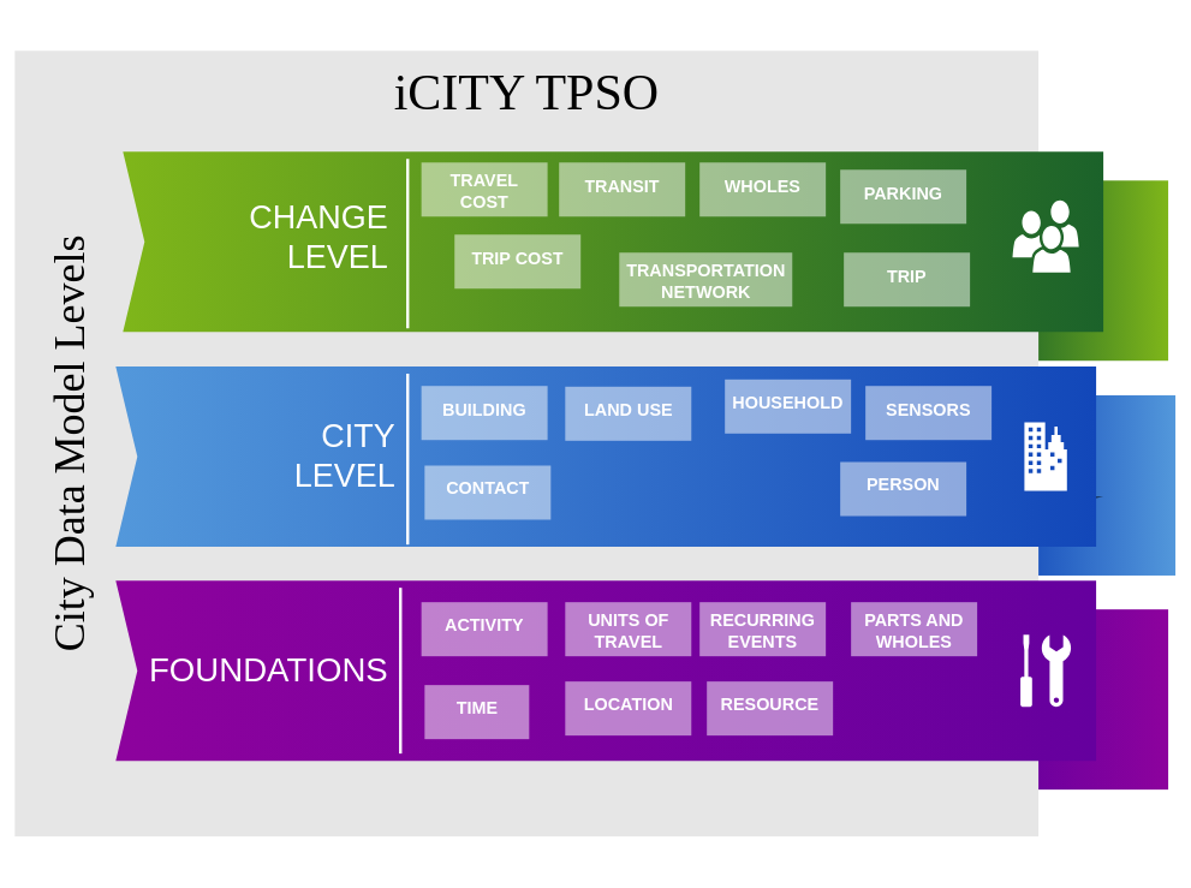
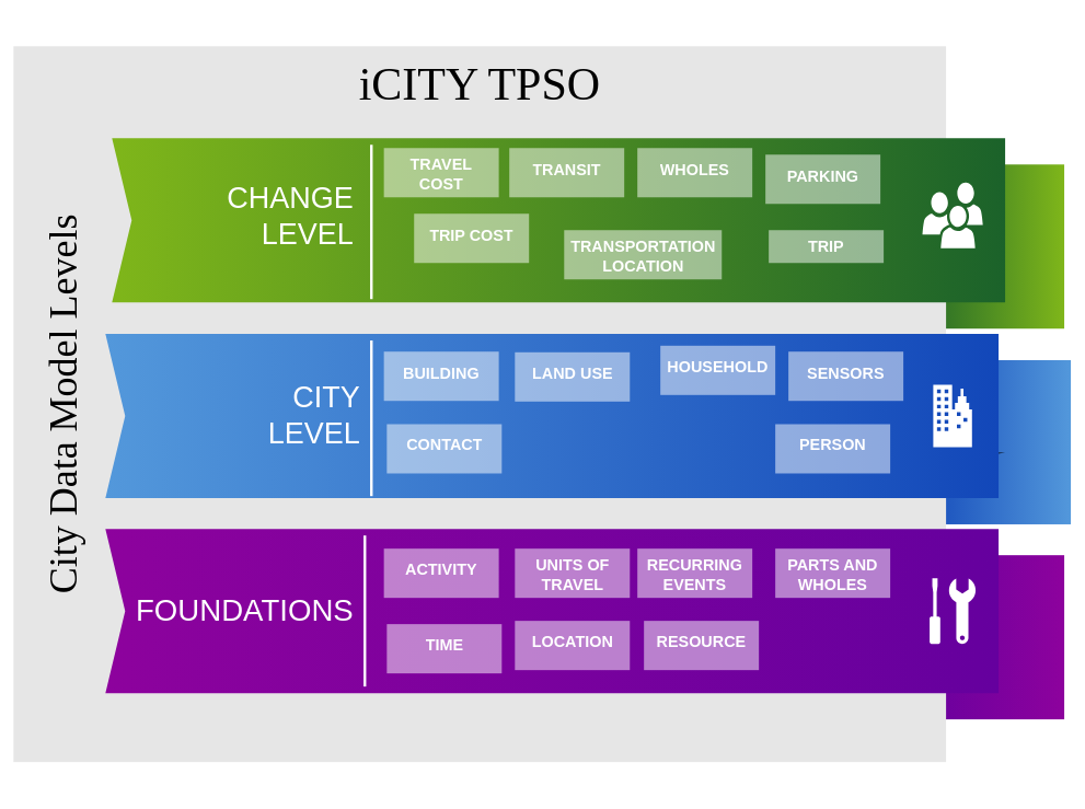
  <mxCell id="0" style=";html=1;" />
  <mxCell id="1" style=";html=1;" parent="0" />
  <mxCell id="2" value="" style="whiteSpace=wrap;html=1;rounded=0;shadow=0;dashed=0;strokeWidth=1;fontFamily=Tahoma;fontSize=10;fontColor=#FFFFFF;strokeColor=none;fillColor=#7FB61A;gradientColor=#1B622A;gradientDirection=west;" parent="1" vertex="1"><mxGeometry x="1380" y="250" width="240" height="250" as="geometry" /></mxCell>
  <mxCell id="3" value="" style="verticalLabelPosition=bottom;verticalAlign=top;html=1;strokeWidth=1;shape=mxgraph.basic.orthogonal_triangle;rounded=0;shadow=0;dashed=0;fontFamily=Tahoma;fontSize=10;fontColor=#FFFFFF;flipV=1;fillColor=#000000;strokeColor=none;opacity=50;" parent="1" vertex="1"><mxGeometry x="1380" y="390" width="140" height="40" as="geometry" /></mxCell>
  <mxCell id="4" value="" style="whiteSpace=wrap;html=1;rounded=0;shadow=0;dashed=0;strokeWidth=1;fontFamily=Tahoma;fontSize=10;fontColor=#FFFFFF;strokeColor=none;fillColor=#5398DB;gradientColor=#1247B9;gradientDirection=west;" parent="1" vertex="1"><mxGeometry x="1390" y="548" width="240" height="250" as="geometry" /></mxCell>
  <mxCell id="5" value="" style="verticalLabelPosition=bottom;verticalAlign=top;html=1;strokeWidth=1;shape=mxgraph.basic.orthogonal_triangle;rounded=0;shadow=0;dashed=0;fontFamily=Tahoma;fontSize=10;fontColor=#FFFFFF;flipV=1;fillColor=#000000;strokeColor=none;opacity=50;" parent="1" vertex="1"><mxGeometry x="1390" y="688" width="140" height="40" as="geometry" /></mxCell>
  <mxCell id="6" value="" style="whiteSpace=wrap;html=1;rounded=0;shadow=0;dashed=0;strokeWidth=1;fontFamily=Tahoma;fontSize=10;fontColor=#FFFFFF;strokeColor=none;fillColor=#8D029D;gradientColor=#65009E;gradientDirection=west;" parent="1" vertex="1"><mxGeometry x="1380" y="845" width="240" height="250" as="geometry" /></mxCell>
  <mxCell id="7" value="" style="verticalLabelPosition=bottom;verticalAlign=top;html=1;strokeWidth=1;shape=mxgraph.basic.orthogonal_triangle;rounded=0;shadow=0;dashed=0;fontFamily=Tahoma;fontSize=10;fontColor=#FFFFFF;flipV=1;fillColor=#000000;strokeColor=none;opacity=50;" parent="1" vertex="1"><mxGeometry x="1380" y="985" width="140" height="40" as="geometry" /></mxCell>
  <mxCell id="8" value="iCITY TPSO" style="whiteSpace=wrap;html=1;rounded=0;shadow=0;dashed=0;strokeWidth=1;fillColor=#E6E6E6;fontFamily=Verdana;fontSize=70;strokeColor=none;verticalAlign=top;spacingTop=10;fontStyle=0" parent="1" vertex="1"><mxGeometry x="20" y="70" width="1420" height="1090" as="geometry" /></mxCell>
  <mxCell id="9" value="" style="html=1;shadow=0;dashed=0;align=center;verticalAlign=middle;shape=mxgraph.arrows2.arrow;dy=0;dx=0;notch=30;rounded=0;strokeColor=none;strokeWidth=1;fillColor=#7FB61A;fontFamily=Tahoma;fontSize=10;fontColor=#FFFFFF;gradientColor=#1B622A;gradientDirection=east;" parent="1" vertex="1"><mxGeometry x="170" y="210" width="1360" height="250" as="geometry" /></mxCell>
  <mxCell id="10" value="" style="html=1;shadow=0;dashed=0;align=center;verticalAlign=middle;shape=mxgraph.arrows2.arrow;dy=0;dx=0;notch=30;rounded=0;strokeColor=none;strokeWidth=1;fillColor=#5398DB;fontFamily=Tahoma;fontSize=10;fontColor=#FFFFFF;gradientColor=#1247B9;gradientDirection=east;" parent="1" vertex="1"><mxGeometry x="160" y="508" width="1360" height="250" as="geometry" /></mxCell>
  <mxCell id="11" value="" style="html=1;shadow=0;dashed=0;align=center;verticalAlign=middle;shape=mxgraph.arrows2.arrow;dy=0;dx=0;notch=30;rounded=0;strokeColor=none;strokeWidth=1;fillColor=#8D029D;fontFamily=Tahoma;fontSize=10;fontColor=#FFFFFF;gradientColor=#65009E;gradientDirection=east;" parent="1" vertex="1"><mxGeometry x="160" y="805" width="1360" height="250" as="geometry" /></mxCell>
  <mxCell id="12" value="City Data Model Levels" style="text;html=1;strokeColor=none;fillColor=none;align=center;verticalAlign=middle;whiteSpace=wrap;rounded=0;shadow=0;dashed=0;fontFamily=Verdana;fontSize=60;horizontal=0;" parent="1" vertex="1"><mxGeometry x="30" y="20" width="130" height="1190" as="geometry" /></mxCell>
  <mxCell id="13" value="&lt;span style=&quot;font-size: 45px;&quot;&gt;CHANGE LEVEL&lt;/span&gt;" style="text;html=1;strokeColor=none;fillColor=none;align=right;verticalAlign=middle;whiteSpace=wrap;rounded=0;shadow=0;dashed=0;fontFamily=Helvetica;fontSize=45;fontColor=#FFFFFF;" parent="1" vertex="1"><mxGeometry x="340" y="210" width="200" height="235" as="geometry" /></mxCell>
  <mxCell id="14" value="CITY LEVEL" style="text;html=1;strokeColor=none;fillColor=none;align=right;verticalAlign=middle;whiteSpace=wrap;rounded=0;shadow=0;dashed=0;fontFamily=Helvetica;fontSize=45;fontColor=#FFFFFF;" parent="1" vertex="1"><mxGeometry x="350" y="508" width="200" height="247" as="geometry" /></mxCell>
  <mxCell id="15" value="FOUNDATIONS" style="text;html=1;strokeColor=none;fillColor=none;align=right;verticalAlign=middle;whiteSpace=wrap;rounded=0;shadow=0;dashed=0;fontFamily=Helvetica;fontSize=46;fontColor=#FFFFFF;" parent="1" vertex="1"><mxGeometry x="340" y="805" width="200" height="250" as="geometry" /></mxCell>
  <mxCell id="16" value="" style="line;strokeWidth=4;direction=south;html=1;rounded=0;shadow=0;dashed=0;fillColor=none;gradientColor=#AD0002;fontFamily=Helvetica;fontSize=150;fontColor=#FFFFFF;align=right;strokeColor=#FFFFFF;" parent="1" vertex="1"><mxGeometry x="560" y="220" width="10" height="235" as="geometry" /></mxCell>
  <mxCell id="17" value="" style="line;strokeWidth=4;direction=south;html=1;rounded=0;shadow=0;dashed=0;fillColor=none;gradientColor=#AD0002;fontFamily=Helvetica;fontSize=150;fontColor=#FFFFFF;align=right;strokeColor=#FFFFFF;" parent="1" vertex="1"><mxGeometry x="560" y="518" width="10" height="237" as="geometry" /></mxCell>
  <mxCell id="18" value="" style="line;strokeWidth=4;direction=south;html=1;rounded=0;shadow=0;dashed=0;fillColor=none;gradientColor=#AD0002;fontFamily=Helvetica;fontSize=150;fontColor=#FFFFFF;align=right;strokeColor=#FFFFFF;" parent="1" vertex="1"><mxGeometry x="550" y="815" width="10" height="230" as="geometry" /></mxCell>
- <mxCell id="19" value="&lt;h1&gt;TIME&lt;/h1&gt;" style="text;html=1;strokeColor=none;fillColor=#ffffff;spacing=5;spacingTop=-10;whiteSpace=wrap;overflow=hidden;rounded=0;shadow=0;dashed=0;fontFamily=Helvetica;fontSize=12;fontColor=#FFFFFF;align=center;opacity=50;verticalAlign=middle;" parent="1" vertex="1"><mxGeometry x="588.5" y="950" width="145" height="75" as="geometry" /></mxCell>
+ <mxCell id="19" value="&lt;h1&gt;TIME&lt;/h1&gt;" style="text;html=1;strokeColor=none;fillColor=#ffffff;spacing=5;spacingTop=-10;whiteSpace=wrap;overflow=hidden;rounded=0;shadow=0;dashed=0;fontFamily=Helvetica;fontSize=12;fontColor=#FFFFFF;align=center;opacity=50;verticalAlign=middle;" parent="1" vertex="1"><mxGeometry x="588.5" y="950" width="175" height="75" as="geometry" /></mxCell>
  <mxCell id="20" value="" style="shadow=0;dashed=0;html=1;strokeColor=none;fillColor=#FFFFFF;labelPosition=center;verticalLabelPosition=bottom;verticalAlign=top;shape=mxgraph.office.users.users;rounded=0;fontFamily=Helvetica;fontSize=12;fontColor=#FFFFFF;align=left;" parent="1" vertex="1"><mxGeometry x="1404" y="277.5" width="92" height="100" as="geometry" /></mxCell>
  <mxCell id="21" value="" style="shadow=0;dashed=0;html=1;strokeColor=none;fillColor=#FFFFFF;labelPosition=center;verticalLabelPosition=bottom;verticalAlign=top;shape=mxgraph.office.concepts.on_premises;rounded=0;fontFamily=Helvetica;fontSize=12;fontColor=#FFFFFF;align=left;" parent="1" vertex="1"><mxGeometry x="1420.5" y="585.5" width="59" height="95" as="geometry" /></mxCell>
  <mxCell id="22" value="" style="shadow=0;dashed=0;html=1;strokeColor=none;fillColor=#FFFFFF;labelPosition=center;verticalLabelPosition=bottom;verticalAlign=top;shape=mxgraph.office.concepts.maintenance;rounded=0;fontFamily=Helvetica;fontSize=12;fontColor=#FFFFFF;align=left;" parent="1" vertex="1"><mxGeometry x="1415" y="880" width="70" height="100" as="geometry" /></mxCell>
  <mxCell id="23" value="&lt;h1&gt;ACTIVITY&lt;/h1&gt;" style="text;html=1;strokeColor=none;fillColor=#ffffff;spacing=5;spacingTop=-10;whiteSpace=wrap;overflow=hidden;rounded=0;shadow=0;dashed=0;fontFamily=Helvetica;fontSize=12;fontColor=#FFFFFF;align=center;opacity=50;verticalAlign=middle;" parent="1" vertex="1"><mxGeometry x="584" y="835" width="175" height="75" as="geometry" /></mxCell>
  <mxCell id="24" value="&lt;h1&gt;LOCATION&lt;/h1&gt;" style="text;html=1;strokeColor=none;fillColor=#ffffff;spacing=5;spacingTop=-10;whiteSpace=wrap;overflow=hidden;rounded=0;shadow=0;dashed=0;fontFamily=Helvetica;fontSize=12;fontColor=#FFFFFF;align=center;opacity=50;verticalAlign=middle;" parent="1" vertex="1"><mxGeometry x="783.5" y="945" width="175" height="75" as="geometry" /></mxCell>
  <mxCell id="25" value="&lt;h1&gt;UNITS OF TRAVEL&lt;/h1&gt;" style="text;html=1;strokeColor=none;fillColor=#ffffff;spacing=5;spacingTop=-10;whiteSpace=wrap;overflow=hidden;rounded=0;shadow=0;dashed=0;fontFamily=Helvetica;fontSize=12;fontColor=#FFFFFF;align=center;opacity=50;verticalAlign=middle;" parent="1" vertex="1"><mxGeometry x="783.5" y="835" width="175" height="75" as="geometry" /></mxCell>
  <mxCell id="26" value="&lt;h1&gt;RESOURCE&lt;/h1&gt;" style="text;html=1;strokeColor=none;fillColor=#ffffff;spacing=5;spacingTop=-10;whiteSpace=wrap;overflow=hidden;rounded=0;shadow=0;dashed=0;fontFamily=Helvetica;fontSize=12;fontColor=#FFFFFF;align=center;opacity=50;verticalAlign=middle;" parent="1" vertex="1"><mxGeometry x="980" y="945" width="175" height="75" as="geometry" /></mxCell>
  <mxCell id="27" value="&lt;h1&gt;RECURRING EVENTS&lt;/h1&gt;" style="text;html=1;strokeColor=none;fillColor=#ffffff;spacing=5;spacingTop=-10;whiteSpace=wrap;overflow=hidden;rounded=0;shadow=0;dashed=0;fontFamily=Helvetica;fontSize=12;fontColor=#FFFFFF;align=center;opacity=50;verticalAlign=middle;" parent="1" vertex="1"><mxGeometry x="970" y="835" width="175" height="75" as="geometry" /></mxCell>
  <mxCell id="28" value="&lt;h1&gt;PARTS AND WHOLES&lt;/h1&gt;" style="text;html=1;strokeColor=none;fillColor=#ffffff;spacing=5;spacingTop=-10;whiteSpace=wrap;overflow=hidden;rounded=0;shadow=0;dashed=0;fontFamily=Helvetica;fontSize=12;fontColor=#FFFFFF;align=center;opacity=50;verticalAlign=middle;" parent="1" vertex="1"><mxGeometry x="1180" y="835" width="175" height="75" as="geometry" /></mxCell>
  <mxCell id="29" value="&lt;h1&gt;LAND USE&lt;/h1&gt;" style="text;html=1;strokeColor=none;fillColor=#ffffff;spacing=5;spacingTop=-10;whiteSpace=wrap;overflow=hidden;rounded=0;shadow=0;dashed=0;fontFamily=Helvetica;fontSize=12;fontColor=#FFFFFF;align=center;opacity=50;verticalAlign=middle;" parent="1" vertex="1"><mxGeometry x="783.5" y="536" width="175" height="75" as="geometry" /></mxCell>
  <mxCell id="30" value="&lt;h1&gt;BUILDING&lt;/h1&gt;" style="text;html=1;strokeColor=none;fillColor=#ffffff;spacing=5;spacingTop=-10;whiteSpace=wrap;overflow=hidden;rounded=0;shadow=0;dashed=0;fontFamily=Helvetica;fontSize=12;fontColor=#FFFFFF;align=center;opacity=50;verticalAlign=middle;" parent="1" vertex="1"><mxGeometry x="584" y="535" width="175" height="75" as="geometry" /></mxCell>
  <mxCell id="31" value="&lt;h1&gt;CONTACT&lt;/h1&gt;" style="text;html=1;strokeColor=none;fillColor=#ffffff;spacing=5;spacingTop=-10;whiteSpace=wrap;overflow=hidden;rounded=0;shadow=0;dashed=0;fontFamily=Helvetica;fontSize=12;fontColor=#FFFFFF;align=center;opacity=50;verticalAlign=middle;" parent="1" vertex="1"><mxGeometry x="588.5" y="645.5" width="175" height="75" as="geometry" /></mxCell>
- <mxCell id="32" value="&lt;h1&gt;PERSON&lt;/h1&gt;" style="text;html=1;strokeColor=none;fillColor=#ffffff;spacing=5;spacingTop=-10;whiteSpace=wrap;overflow=hidden;rounded=0;shadow=0;dashed=0;fontFamily=Helvetica;fontSize=12;fontColor=#FFFFFF;align=center;opacity=50;verticalAlign=middle;" parent="1" vertex="1"><mxGeometry x="1165" y="640.5" width="175" height="75" as="geometry" /></mxCell>
+ <mxCell id="32" value="&lt;h1&gt;PERSON&lt;/h1&gt;" style="text;html=1;strokeColor=none;fillColor=#ffffff;spacing=5;spacingTop=-10;whiteSpace=wrap;overflow=hidden;rounded=0;shadow=0;dashed=0;fontFamily=Helvetica;fontSize=12;fontColor=#FFFFFF;align=center;opacity=50;verticalAlign=middle;" parent="1" vertex="1"><mxGeometry x="1180" y="645.5" width="175" height="75" as="geometry" /></mxCell>
  <mxCell id="33" value="&lt;h1&gt;HOUSEHOLD&lt;/h1&gt;" style="text;html=1;strokeColor=none;fillColor=#ffffff;spacing=5;spacingTop=-10;whiteSpace=wrap;overflow=hidden;rounded=0;shadow=0;dashed=0;fontFamily=Helvetica;fontSize=12;fontColor=#FFFFFF;align=center;opacity=50;verticalAlign=middle;" parent="1" vertex="1"><mxGeometry x="1005" y="526" width="175" height="75" as="geometry" /></mxCell>
  <mxCell id="34" value="&lt;h1&gt;SENSORS&lt;/h1&gt;" style="text;html=1;strokeColor=none;fillColor=#ffffff;spacing=5;spacingTop=-10;whiteSpace=wrap;overflow=hidden;rounded=0;shadow=0;dashed=0;fontFamily=Helvetica;fontSize=12;fontColor=#FFFFFF;align=center;opacity=50;verticalAlign=middle;" parent="1" vertex="1"><mxGeometry x="1200" y="535" width="175" height="75" as="geometry" /></mxCell>
  <mxCell id="35" value="&lt;h1&gt;TRIP COST&lt;/h1&gt;" style="text;html=1;strokeColor=none;fillColor=#ffffff;spacing=5;spacingTop=-10;whiteSpace=wrap;overflow=hidden;rounded=0;shadow=0;dashed=0;fontFamily=Helvetica;fontSize=12;fontColor=#FFFFFF;align=center;opacity=50;verticalAlign=middle;" parent="1" vertex="1"><mxGeometry x="630" y="325" width="175" height="75" as="geometry" /></mxCell>
  <mxCell id="36" value="&lt;h1&gt;TRAVEL COST&lt;/h1&gt;" style="text;html=1;strokeColor=none;fillColor=#ffffff;spacing=5;spacingTop=-10;whiteSpace=wrap;overflow=hidden;rounded=0;shadow=0;dashed=0;fontFamily=Helvetica;fontSize=12;fontColor=#FFFFFF;align=center;opacity=50;verticalAlign=middle;" parent="1" vertex="1"><mxGeometry x="584" y="225" width="175" height="75" as="geometry" /></mxCell>
- <mxCell id="37" value="&lt;h1&gt;TRIP&lt;/h1&gt;" style="text;html=1;strokeColor=none;fillColor=#ffffff;spacing=5;spacingTop=-10;whiteSpace=wrap;overflow=hidden;rounded=0;shadow=0;dashed=0;fontFamily=Helvetica;fontSize=12;fontColor=#FFFFFF;align=center;opacity=50;verticalAlign=middle;" parent="1" vertex="1"><mxGeometry x="1170" y="350" width="175" height="75" as="geometry" /></mxCell>
+ <mxCell id="37" value="&lt;h1&gt;TRIP&lt;/h1&gt;" style="text;html=1;strokeColor=none;fillColor=#ffffff;spacing=5;spacingTop=-10;whiteSpace=wrap;overflow=hidden;rounded=0;shadow=0;dashed=0;fontFamily=Helvetica;fontSize=12;fontColor=#FFFFFF;align=center;opacity=50;verticalAlign=middle;" parent="1" vertex="1"><mxGeometry x="1170" y="350" width="175" height="50" as="geometry" /></mxCell>
  <mxCell id="38" value="&lt;h1&gt;TRANSIT&lt;/h1&gt;" style="text;html=1;strokeColor=none;fillColor=#ffffff;spacing=5;spacingTop=-10;whiteSpace=wrap;overflow=hidden;rounded=0;shadow=0;dashed=0;fontFamily=Helvetica;fontSize=12;fontColor=#FFFFFF;align=center;opacity=50;verticalAlign=middle;" parent="1" vertex="1"><mxGeometry x="775" y="225" width="175" height="75" as="geometry" /></mxCell>
  <mxCell id="39" value="&lt;h1&gt;WHOLES&lt;/h1&gt;" style="text;html=1;strokeColor=none;fillColor=#ffffff;spacing=5;spacingTop=-10;whiteSpace=wrap;overflow=hidden;rounded=0;shadow=0;dashed=0;fontFamily=Helvetica;fontSize=12;fontColor=#FFFFFF;align=center;opacity=50;verticalAlign=middle;" parent="1" vertex="1"><mxGeometry x="970" y="225" width="175" height="75" as="geometry" /></mxCell>
- <mxCell id="40" value="&lt;h1&gt;TRANSPORTATION NETWORK&lt;/h1&gt;" style="text;html=1;strokeColor=none;fillColor=#ffffff;spacing=5;spacingTop=-10;whiteSpace=wrap;overflow=hidden;rounded=0;shadow=0;dashed=0;fontFamily=Helvetica;fontSize=12;fontColor=#FFFFFF;align=center;opacity=50;verticalAlign=middle;" parent="1" vertex="1"><mxGeometry x="858.5" y="350" width="240" height="75" as="geometry" /></mxCell>
+ <mxCell id="40" value="&lt;h1&gt;TRANSPORTATION LOCATION&lt;/h1&gt;" style="text;html=1;strokeColor=none;fillColor=#ffffff;spacing=5;spacingTop=-10;whiteSpace=wrap;overflow=hidden;rounded=0;shadow=0;dashed=0;fontFamily=Helvetica;fontSize=12;fontColor=#FFFFFF;align=center;opacity=50;verticalAlign=middle;" parent="1" vertex="1"><mxGeometry x="858.5" y="350" width="240" height="75" as="geometry" /></mxCell>
  <mxCell id="41" value="&lt;h1&gt;PARKING&lt;/h1&gt;" style="text;html=1;strokeColor=none;fillColor=#ffffff;spacing=5;spacingTop=-10;whiteSpace=wrap;overflow=hidden;rounded=0;shadow=0;dashed=0;fontFamily=Helvetica;fontSize=12;fontColor=#FFFFFF;align=center;opacity=50;verticalAlign=middle;" parent="1" vertex="1"><mxGeometry x="1165" y="235" width="175" height="75" as="geometry" /></mxCell>
